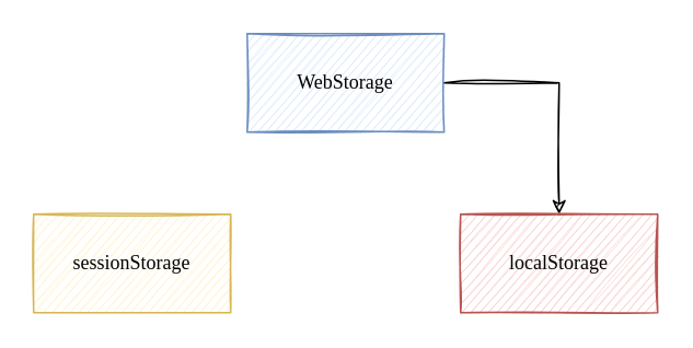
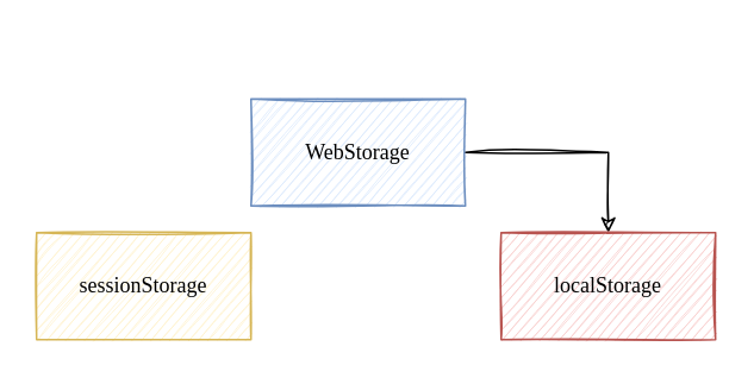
  <mxCell id="0" />
  <mxCell id="1" parent="0" />
  <mxCell id="2" style="edgeStyle=orthogonalEdgeStyle;rounded=0;sketch=1;orthogonalLoop=1;jettySize=auto;html=1;exitX=1;exitY=0.5;exitDx=0;exitDy=0;fontFamily=Comic Sans MS;" edge="1" parent="1" source="3" target="5"><mxGeometry relative="1" as="geometry" /></mxCell>
- <mxCell id="3" value="WebStorage" style="rounded=0;whiteSpace=wrap;html=1;fillColor=#dae8fc;strokeColor=#6c8ebf;fontFamily=Comic Sans MS;sketch=1;" vertex="1" parent="1"><mxGeometry x="150" y="20" width="120" height="60" as="geometry" /></mxCell>
+ <mxCell id="3" value="WebStorage" style="rounded=0;whiteSpace=wrap;html=1;fillColor=#dae8fc;strokeColor=#6c8ebf;fontFamily=Comic Sans MS;sketch=1;" vertex="1" parent="1"><mxGeometry x="140" y="55" width="120" height="60" as="geometry" /></mxCell>
  <mxCell id="4" value="sessionStorage" style="rounded=0;whiteSpace=wrap;html=1;fillColor=#fff2cc;strokeColor=#d6b656;fontFamily=Comic Sans MS;sketch=1;" vertex="1" parent="1"><mxGeometry x="20" y="130" width="120" height="60" as="geometry" /></mxCell>
  <mxCell id="5" value="localStorage" style="rounded=0;whiteSpace=wrap;html=1;fillColor=#f8cecc;strokeColor=#b85450;fontFamily=Comic Sans MS;sketch=1;" vertex="1" parent="1"><mxGeometry x="280" y="130" width="120" height="60" as="geometry" /></mxCell>
